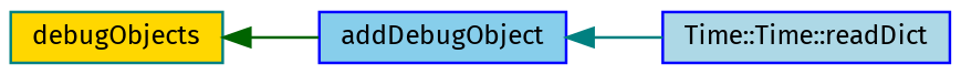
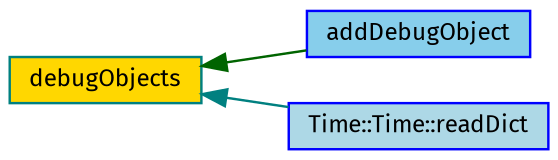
  digraph {
    fontname="Fira Sans"
    rankdir=LR
    node [color=blue fontname="Fira Sans" fontsize=10 shape=record style=filled]
    edge [dir=back fontname="Fira Sans" fontsize=10 labelfontname=FreeSans labelfontsize=10 style=solid]
    n1 [color=teal fillcolor=gold fontcolor=black height=0.2 label=debugObjects width=0.4]
    n2 [fillcolor=skyblue height=0.2 label=addDebugObject width=0.4]
    n3 [fillcolor=lightblue height=0.2 label="Time::Time::readDict" width=0.4]
    n1 -> n2 [color=darkgreen]
-   n2 -> n3 [color=teal]
+   n1 -> n3 [color=teal]
  }
